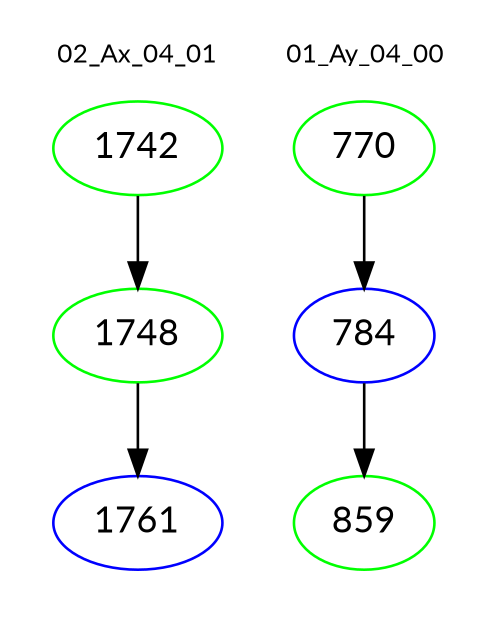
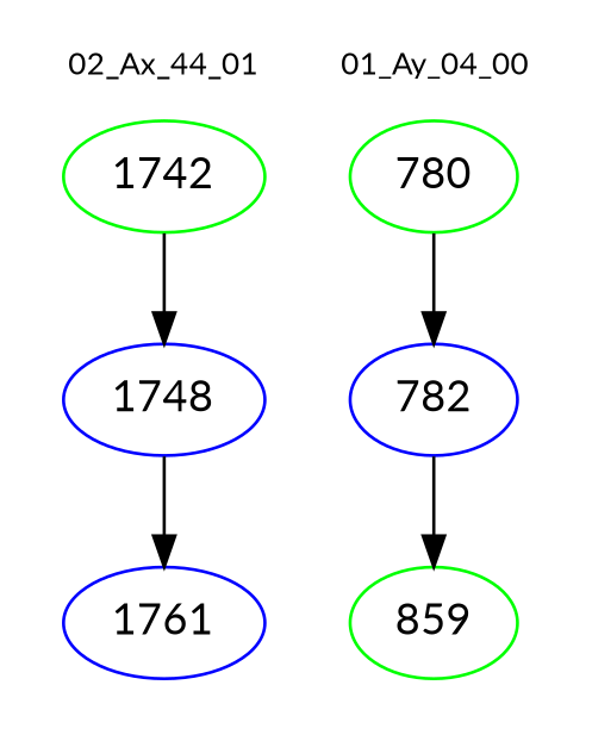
  digraph {
    fontname=Lato
    node [color=green fontname=Lato]
    edge [color=black fontname=Lato]
    n1 [label=1742]
-   n2 [label=1748]
+   n2 [color=blue label=1748]
    n3 [color=blue label=1761]
-   n4 [label=770]
-   n5 [color=blue label=784]
+   n4 [label=780]
+   n5 [color=blue label=782]
    n6 [label=859]
    subgraph cluster_1 {
      color=white
      fontsize=10
-     label="02_Ax_04_01"
+     label="02_Ax_44_01"
      n1
      n2
      n3
    }
    subgraph cluster_2 {
      color=white
      fontsize=10
      label="01_Ay_04_00"
      n4
      n5
      n6
    }
    n1 -> n2
    n2 -> n3
    n4 -> n5
    n5 -> n6
  }
